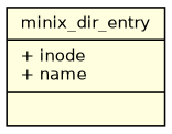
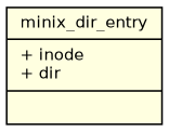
  digraph {
-   n1 [color=black fillcolor=lightyellow fontcolor=black fontname=Helvetica fontsize=10 height=0.2 label="{minix_dir_entry\n|+ inode\l+ name\l|}" shape=record style=filled width=0.4]
+   n1 [color=black fillcolor=lightyellow fontcolor=black fontname=Helvetica fontsize=10 height=0.2 label="{minix_dir_entry\n|+ inode\l+ dir\l|}" shape=record style=filled width=0.4]
  }
